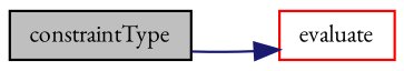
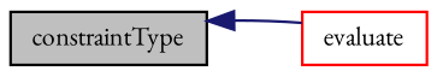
  digraph {
    rankdir=LR
    fontname="EB Garamond"
    node [fontname="EB Garamond" fontsize=10 shape=record]
    n1 [color=black fillcolor=grey75 fontcolor=black height=0.2 label=constraintType style=filled width=0.4]
    n2 [color=red height=0.2 label=evaluate width=0.4]
-   n1 -> n2 [color=midnightblue fontname="EB Garamond" fontsize=10 labelfontname=FreeSans labelfontsize=10 style=solid]
+   n2 -> n1 [color=midnightblue fontname="EB Garamond" fontsize=10 labelfontname=FreeSans labelfontsize=10 style=solid]
  }
